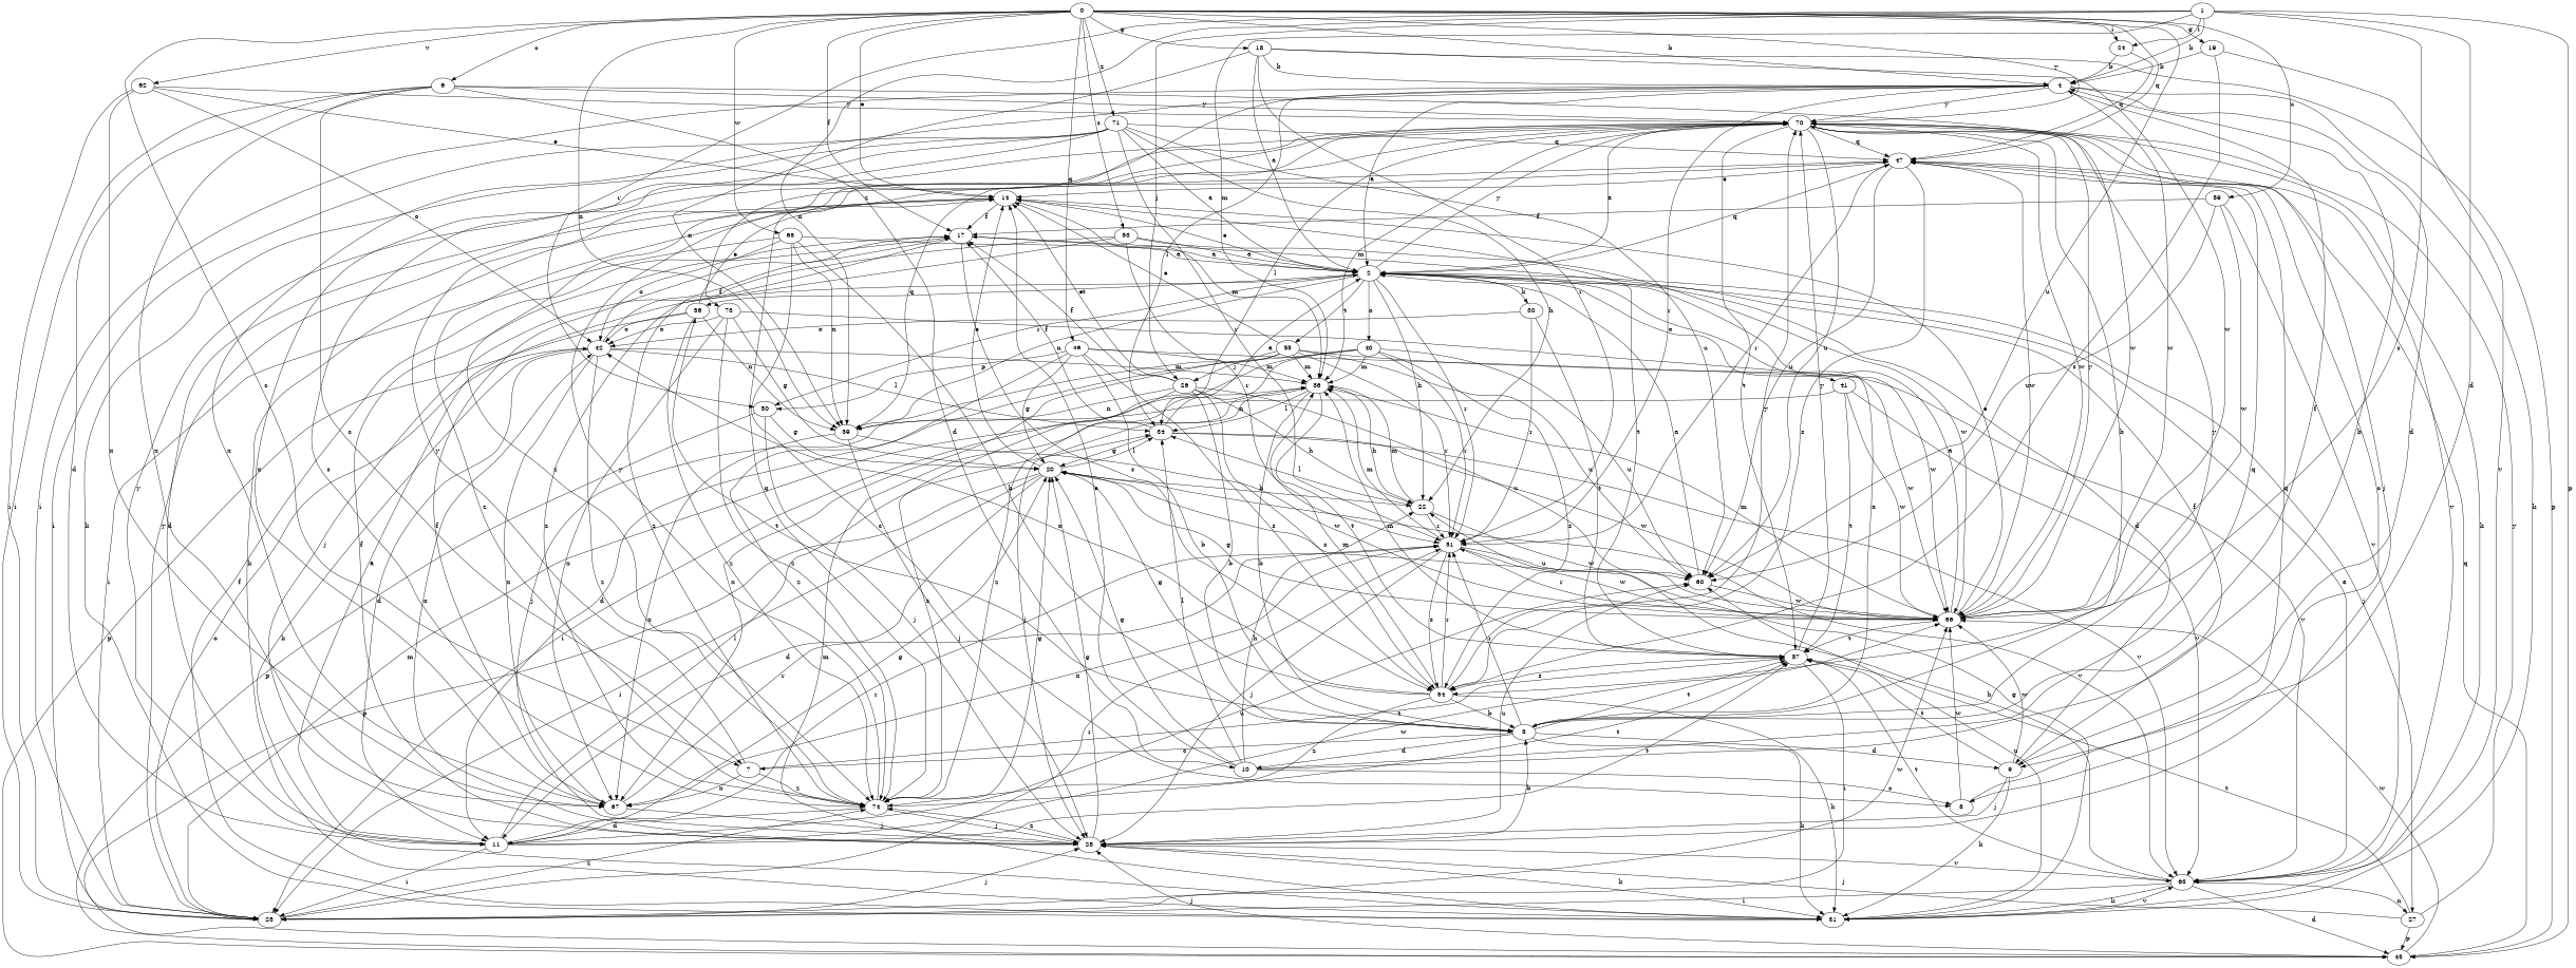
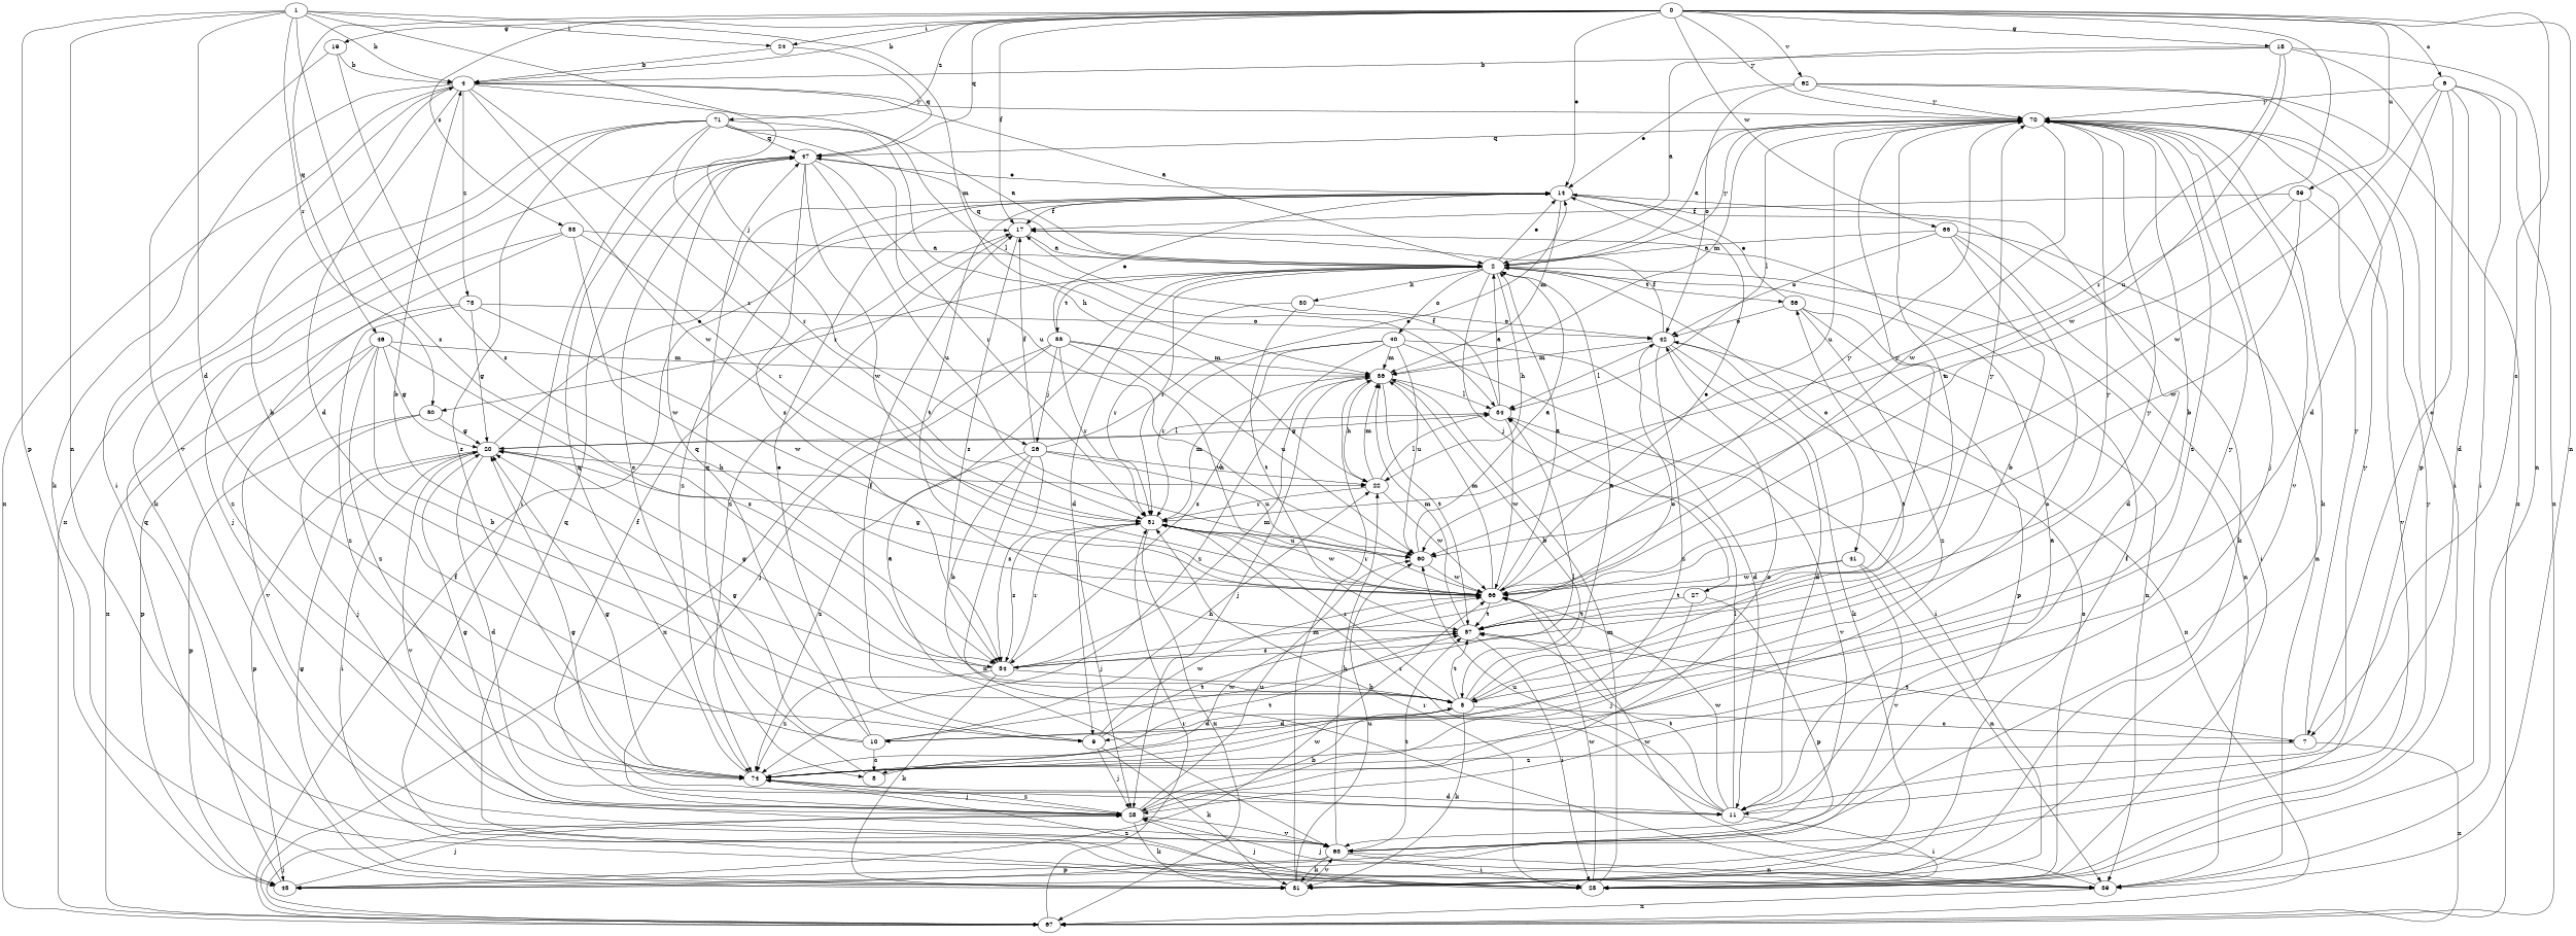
  strict digraph {
    0
    4
    6
    7
    14
    17
    18
    19
    24
    39
    46
    47
    53
    59
    60
    62
    65
    70
    71
    9
    2
    51
    25
    31
    34
    66
    67
    73
    10
    11
    57
    74
    36
    54
    45
    63
    28
    5
    20
    8
    42
    22
    1
    26
    50
    27
    30
    40
    41
    55
    56
    0 -> 4 [label=b]
    0 -> 6 [label=c]
    0 -> 7 [label=c]
    0 -> 14 [label=e]
    0 -> 17 [label=f]
    0 -> 18 [label=g]
    0 -> 19 [label=g]
    0 -> 24 [label=i]
    0 -> 39 [label=n]
    0 -> 46 [label=q]
    0 -> 47 [label=q]
    0 -> 53 [label=s]
    0 -> 59 [label=u]
    0 -> 60 [label=u]
    0 -> 62 [label=v]
    0 -> 65 [label=w]
    0 -> 70 [label=y]
    0 -> 71 [label=z]
    4 -> 70 [label=y]
    4 -> 9 [label=d]
    4 -> 2 [label=a]
    4 -> 51 [label=r]
    4 -> 25 [label=i]
    4 -> 31 [label=k]
    4 -> 34 [label=l]
    4 -> 66 [label=w]
    4 -> 67 [label=x]
    4 -> 73 [label=z]
    6 -> 7 [label=c]
    6 -> 70 [label=y]
    6 -> 25 [label=i]
    6 -> 66 [label=w]
    6 -> 67 [label=x]
    6 -> 10 [label=d]
    6 -> 11 [label=d]
    7 -> 70 [label=y]
    7 -> 67 [label=x]
    7 -> 57 [label=t]
    7 -> 74 [label=z]
    14 -> 17 [label=f]
    14 -> 31 [label=k]
    14 -> 11 [label=d]
    14 -> 57 [label=t]
    14 -> 74 [label=z]
    14 -> 36 [label=m]
    17 -> 2 [label=a]
    17 -> 74 [label=z]
    17 -> 54 [label=s]
    18 -> 4 [label=b]
    18 -> 39 [label=n]
    18 -> 2 [label=a]
    18 -> 51 [label=r]
    18 -> 66 [label=w]
    18 -> 45 [label=p]
    19 -> 4 [label=b]
    19 -> 54 [label=s]
    19 -> 63 [label=v]
    24 -> 4 [label=b]
    24 -> 47 [label=q]
    39 -> 47 [label=q]
    39 -> 66 [label=w]
    39 -> 67 [label=x]
    39 -> 28 [label=j]
    46 -> 74 [label=z]
    46 -> 36 [label=m]
    46 -> 54 [label=s]
-   46 -> 50 [label=p]
+   46 -> 45 [label=p]
    46 -> 63 [label=v]
    46 -> 5 [label=b]
    46 -> 20 [label=g]
    47 -> 14 [label=e]
    47 -> 60 [label=u]
    47 -> 51 [label=r]
    47 -> 66 [label=w]
    47 -> 54 [label=s]
    47 -> 8 [label=c]
    53 -> 2 [label=a]
    53 -> 51 [label=r]
    53 -> 66 [label=w]
    53 -> 74 [label=z]
    53 -> 28 [label=j]
    59 -> 17 [label=f]
    59 -> 60 [label=u]
    59 -> 66 [label=w]
    59 -> 63 [label=v]
    60 -> 2 [label=a]
    60 -> 66 [label=w]
    62 -> 14 [label=e]
    62 -> 70 [label=y]
    62 -> 25 [label=i]
    62 -> 67 [label=x]
    62 -> 42 [label=o]
    65 -> 39 [label=n]
    65 -> 2 [label=a]
    65 -> 25 [label=i]
    65 -> 5 [label=b]
    65 -> 8 [label=c]
    65 -> 42 [label=o]
    70 -> 47 [label=q]
    70 -> 60 [label=u]
    70 -> 2 [label=a]
    70 -> 31 [label=k]
    70 -> 34 [label=l]
    70 -> 66 [label=w]
    70 -> 57 [label=t]
    70 -> 74 [label=z]
    70 -> 36 [label=m]
    70 -> 63 [label=v]
    70 -> 28 [label=j]
    70 -> 5 [label=b]
    71 -> 47 [label=q]
    71 -> 60 [label=u]
    71 -> 2 [label=a]
    71 -> 51 [label=r]
    71 -> 25 [label=i]
    71 -> 31 [label=k]
    71 -> 67 [label=x]
    71 -> 74 [label=s]
    71 -> 22 [label=h]
    9 -> 17 [label=f]
    9 -> 31 [label=k]
    9 -> 66 [label=w]
    9 -> 57 [label=t]
    9 -> 28 [label=j]
    2 -> 14 [label=e]
    2 -> 39 [label=n]
    2 -> 47 [label=q]
    2 -> 70 [label=y]
    2 -> 9 [label=d]
    2 -> 51 [label=r]
    2 -> 22 [label=h]
    2 -> 50 [label=r]
    2 -> 27 [label=j]
    2 -> 30 [label=k]
    2 -> 40 [label=o]
    2 -> 41 [label=o]
    2 -> 55 [label=t]
    2 -> 56 [label=t]
    51 -> 60 [label=u]
    51 -> 66 [label=w]
    51 -> 67 [label=x]
    51 -> 36 [label=m]
    51 -> 54 [label=s]
    51 -> 28 [label=j]
    25 -> 70 [label=y]
    25 -> 51 [label=r]
    25 -> 66 [label=w]
    25 -> 74 [label=z]
    25 -> 36 [label=m]
    25 -> 28 [label=j]
    25 -> 42 [label=o]
    31 -> 17 [label=f]
    31 -> 60 [label=u]
    31 -> 36 [label=m]
    31 -> 63 [label=v]
    31 -> 20 [label=g]
    34 -> 17 [label=f]
    34 -> 2 [label=a]
    34 -> 66 [label=w]
    34 -> 63 [label=v]
    34 -> 20 [label=g]
    66 -> 14 [label=e]
    66 -> 70 [label=y]
    66 -> 2 [label=a]
    66 -> 51 [label=r]
    66 -> 57 [label=t]
    66 -> 36 [label=m]
    66 -> 20 [label=g]
    67 -> 17 [label=f]
    67 -> 51 [label=r]
    67 -> 28 [label=j]
    73 -> 66 [label=w]
    73 -> 67 [label=x]
    73 -> 74 [label=z]
    73 -> 20 [label=g]
    73 -> 42 [label=o]
    10 -> 4 [label=b]
    10 -> 14 [label=e]
    10 -> 47 [label=q]
    10 -> 34 [label=l]
    10 -> 20 [label=g]
    10 -> 8 [label=c]
    10 -> 22 [label=h]
    11 -> 60 [label=u]
    11 -> 70 [label=y]
    11 -> 2 [label=a]
    11 -> 51 [label=r]
    11 -> 25 [label=i]
    11 -> 34 [label=l]
    11 -> 66 [label=w]
    11 -> 57 [label=t]
    11 -> 20 [label=g]
    57 -> 70 [label=y]
    57 -> 25 [label=i]
    57 -> 36 [label=m]
    57 -> 54 [label=s]
    74 -> 47 [label=q]
    74 -> 70 [label=y]
    74 -> 11 [label=d]
    74 -> 57 [label=t]
    74 -> 28 [label=j]
    74 -> 20 [label=g]
    36 -> 34 [label=l]
    36 -> 57 [label=t]
    36 -> 28 [label=j]
    36 -> 5 [label=b]
    36 -> 22 [label=h]
    54 -> 70 [label=y]
    54 -> 51 [label=r]
    54 -> 31 [label=k]
    54 -> 74 [label=z]
    54 -> 36 [label=m]
    54 -> 5 [label=b]
    54 -> 20 [label=g]
    54 -> 42 [label=o]
    45 -> 47 [label=q]
    45 -> 66 [label=w]
    45 -> 28 [label=j]
-   63 -> 27 [label=n]
+   63 -> 39 [label=n]
    63 -> 2 [label=a]
    63 -> 25 [label=i]
    63 -> 31 [label=k]
    63 -> 57 [label=t]
-   63 -> 45 [label=d]
+   63 -> 45 [label=p]
    63 -> 22 [label=h]
    28 -> 17 [label=f]
    28 -> 60 [label=u]
    28 -> 31 [label=k]
    28 -> 74 [label=z]
    28 -> 63 [label=v]
    28 -> 5 [label=b]
    28 -> 20 [label=g]
    28 -> 42 [label=o]
-   5 -> 4 [label=f]
+   5 -> 4 [label=b]
    5 -> 7 [label=c]
    5 -> 70 [label=y]
    5 -> 9 [label=d]
    5 -> 2 [label=a]
    5 -> 51 [label=r]
    5 -> 31 [label=k]
    5 -> 10 [label=d]
    5 -> 57 [label=t]
    5 -> 56 [label=t]
    20 -> 14 [label=e]
    20 -> 25 [label=i]
    20 -> 34 [label=l]
    20 -> 11 [label=d]
    20 -> 45 [label=p]
    20 -> 63 [label=v]
    20 -> 22 [label=h]
    8 -> 47 [label=q]
    8 -> 66 [label=w]
    42 -> 17 [label=f]
    42 -> 31 [label=k]
    42 -> 34 [label=l]
    42 -> 67 [label=x]
    42 -> 11 [label=d]
    42 -> 74 [label=z]
    42 -> 36 [label=m]
    22 -> 51 [label=r]
    22 -> 34 [label=l]
    22 -> 66 [label=w]
    22 -> 36 [label=m]
    1 -> 4 [label=b]
    1 -> 24 [label=i]
    1 -> 39 [label=n]
    1 -> 9 [label=d]
    1 -> 36 [label=m]
    1 -> 54 [label=s]
    1 -> 45 [label=p]
    1 -> 26 [label=j]
    1 -> 50 [label=r]
    26 -> 14 [label=e]
    26 -> 17 [label=f]
    26 -> 39 [label=n]
    26 -> 60 [label=u]
    26 -> 74 [label=z]
    26 -> 54 [label=s]
    26 -> 5 [label=b]
    26 -> 22 [label=h]
    50 -> 45 [label=p]
    50 -> 28 [label=j]
    50 -> 20 [label=g]
    27 -> 70 [label=y]
    27 -> 57 [label=t]
    27 -> 45 [label=p]
    27 -> 28 [label=j]
    30 -> 51 [label=r]
    30 -> 57 [label=t]
    30 -> 42 [label=o]
    40 -> 60 [label=u]
    40 -> 51 [label=r]
    40 -> 25 [label=i]
    40 -> 11 [label=d]
    40 -> 74 [label=z]
    40 -> 36 [label=m]
    40 -> 54 [label=s]
    41 -> 39 [label=n]
    41 -> 66 [label=w]
    41 -> 57 [label=t]
    41 -> 63 [label=v]
    55 -> 14 [label=e]
    55 -> 60 [label=u]
    55 -> 51 [label=r]
    55 -> 66 [label=w]
    55 -> 67 [label=x]
    55 -> 36 [label=m]
    55 -> 28 [label=j]
    55 -> 26 [label=j]
    56 -> 14 [label=e]
    56 -> 39 [label=n]
    56 -> 74 [label=z]
    56 -> 45 [label=p]
    56 -> 42 [label=o]
  }
